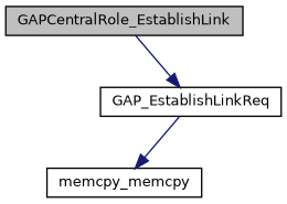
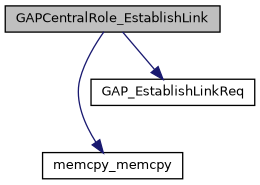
  digraph {
    rankdir=TB
    node [color=black fillcolor=white fontname=Helvetica fontsize=10 shape=record style=filled]
    edge [color=midnightblue fontname=Helvetica fontsize=10 labelfontname=Helvetica labelfontsize=10 style=solid]
    n1 [fillcolor=grey75 fontcolor=black height=0.2 label=GAPCentralRole_EstablishLink width=0.4]
    n2 [height=0.2 label=memcpy_memcpy width=0.4]
    n3 [height=0.2 label=GAP_EstablishLinkReq width=0.4]
-   n3 -> n2
+   n1 -> n2
    n1 -> n3
  }
